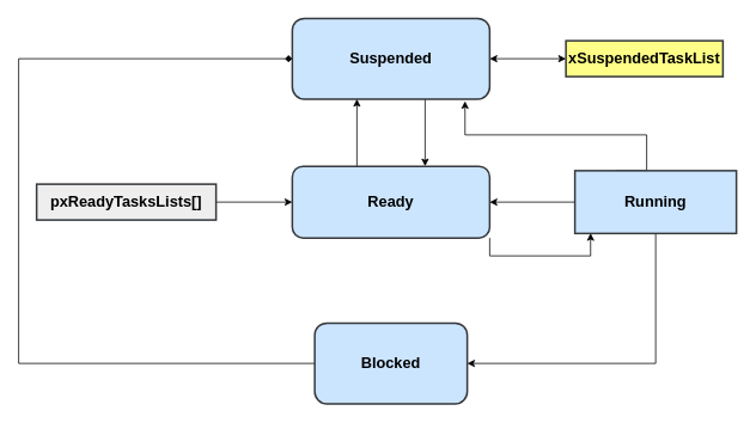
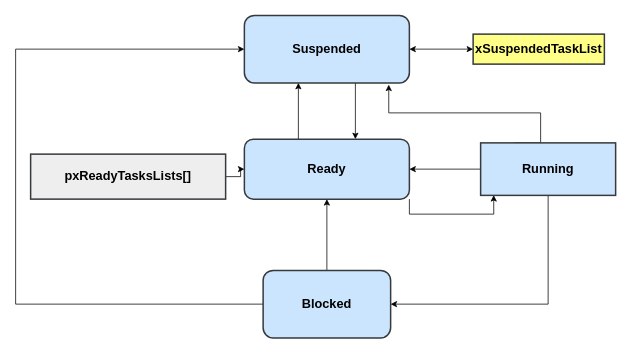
  <mxCell id="0" />
  <mxCell id="1" parent="0" />
  <mxCell id="2" style="edgeStyle=orthogonalEdgeStyle;rounded=0;orthogonalLoop=1;jettySize=auto;html=1;exitX=0.75;exitY=1;exitDx=0;exitDy=0;entryX=0.75;entryY=0;entryDx=0;entryDy=0;fontSize=20;" edge="1" parent="1"><mxGeometry relative="1" as="geometry"><mxPoint x="473" y="110" as="sourcePoint" /><mxPoint x="473" y="185" as="targetPoint" /></mxGeometry></mxCell>
  <mxCell id="3" value="Suspended" style="rounded=1;whiteSpace=wrap;html=1;fillColor=#cce5ff;strokeColor=#36393d;strokeWidth=2;fontStyle=1;fontSize=17;labelPosition=center;verticalLabelPosition=middle;align=center;verticalAlign=middle;textDirection=ltr;" vertex="1" parent="1"><mxGeometry x="325" y="20" width="220" height="90" as="geometry" /></mxCell>
  <mxCell id="4" style="edgeStyle=orthogonalEdgeStyle;rounded=0;orthogonalLoop=1;jettySize=auto;html=1;exitX=0.25;exitY=0;exitDx=0;exitDy=0;entryX=0.25;entryY=1;entryDx=0;entryDy=0;fontSize=20;" edge="1" parent="1"><mxGeometry relative="1" as="geometry"><mxPoint x="397" y="185" as="sourcePoint" /><mxPoint x="397" y="110" as="targetPoint" /></mxGeometry></mxCell>
  <mxCell id="5" style="edgeStyle=orthogonalEdgeStyle;rounded=0;orthogonalLoop=1;jettySize=auto;html=1;exitX=1;exitY=1;exitDx=0;exitDy=0;entryX=0.097;entryY=0.995;entryDx=0;entryDy=0;entryPerimeter=0;fontSize=20;" edge="1" parent="1" source="6" target="13"><mxGeometry relative="1" as="geometry" /></mxCell>
  <mxCell id="6" value="Ready" style="rounded=1;whiteSpace=wrap;html=1;fillColor=#cce5ff;strokeColor=#36393d;strokeWidth=2;fontStyle=1;fontSize=17;" vertex="1" parent="1"><mxGeometry x="325" y="185" width="220" height="80" as="geometry" /></mxCell>
- <mxCell id="8" style="edgeStyle=orthogonalEdgeStyle;rounded=0;orthogonalLoop=1;jettySize=auto;html=1;fontSize=20;entryX=0;entryY=0.5;entryDx=0;entryDy=0;endArrow=diamond;" edge="1" parent="1" source="9" target="3"><mxGeometry relative="1" as="geometry"><mxPoint x="20" y="140" as="targetPoint" /><Array as="points"><mxPoint x="20" y="405" /><mxPoint x="20" y="65" /></Array></mxGeometry></mxCell>
+ <mxCell id="7" style="edgeStyle=orthogonalEdgeStyle;rounded=0;orthogonalLoop=1;jettySize=auto;html=1;exitX=0.5;exitY=0;exitDx=0;exitDy=0;fontSize=20;" edge="1" parent="1" source="9" target="6"><mxGeometry relative="1" as="geometry" /></mxCell>
+ <mxCell id="8" style="edgeStyle=orthogonalEdgeStyle;rounded=0;orthogonalLoop=1;jettySize=auto;html=1;fontSize=20;entryX=0;entryY=0.5;entryDx=0;entryDy=0;" edge="1" parent="1" source="9" target="3"><mxGeometry relative="1" as="geometry"><mxPoint x="20" y="140" as="targetPoint" /><Array as="points"><mxPoint x="20" y="405" /><mxPoint x="20" y="65" /></Array></mxGeometry></mxCell>
  <mxCell id="9" value="Blocked" style="rounded=1;whiteSpace=wrap;html=1;fillColor=#cce5ff;strokeColor=#36393d;strokeWidth=2;fontStyle=1;fontSize=17;" vertex="1" parent="1"><mxGeometry x="350" y="360" width="170" height="90" as="geometry" /></mxCell>
  <mxCell id="10" style="edgeStyle=orthogonalEdgeStyle;rounded=0;orthogonalLoop=1;jettySize=auto;html=1;fontSize=20;" edge="1" parent="1" source="13" target="6"><mxGeometry relative="1" as="geometry" /></mxCell>
  <mxCell id="11" style="edgeStyle=orthogonalEdgeStyle;rounded=0;orthogonalLoop=1;jettySize=auto;html=1;entryX=0.875;entryY=1.026;entryDx=0;entryDy=0;fontSize=20;exitX=0.25;exitY=0;exitDx=0;exitDy=0;entryPerimeter=0;" edge="1" parent="1" source="13" target="3"><mxGeometry relative="1" as="geometry"><mxPoint x="690" y="170" as="sourcePoint" /><Array as="points"><mxPoint x="720" y="190" /><mxPoint x="720" y="150" /><mxPoint x="517" y="150" /></Array></mxGeometry></mxCell>
  <mxCell id="12" style="edgeStyle=orthogonalEdgeStyle;rounded=0;orthogonalLoop=1;jettySize=auto;html=1;entryX=1;entryY=0.5;entryDx=0;entryDy=0;fontSize=20;exitX=0.5;exitY=1;exitDx=0;exitDy=0;" edge="1" parent="1" source="13" target="9"><mxGeometry relative="1" as="geometry" /></mxCell>
  <mxCell id="13" value="Running " style="whiteSpace=wrap;html=1;fillColor=#cce5ff;strokeColor=#36393d;strokeWidth=2;fontStyle=1;fontSize=17;rounded=0;" vertex="1" parent="1"><mxGeometry x="640" y="190" width="180" height="70" as="geometry" /></mxCell>
  <mxCell id="14" value="xSuspendedTaskList" style="rounded=0;whiteSpace=wrap;html=1;fontSize=17;strokeWidth=2;fillColor=#ffff88;strokeColor=#36393d;fontStyle=1" vertex="1" parent="1"><mxGeometry x="630" y="45" width="175" height="40" as="geometry" /></mxCell>
  <mxCell id="15" value="" style="endArrow=classic;startArrow=classic;html=1;rounded=0;fontSize=17;entryX=0;entryY=0.5;entryDx=0;entryDy=0;exitX=1;exitY=0.5;exitDx=0;exitDy=0;" edge="1" parent="1" source="3" target="14"><mxGeometry width="50" height="50" relative="1" as="geometry"><mxPoint x="340" y="250" as="sourcePoint" /><mxPoint x="390" y="200" as="targetPoint" /></mxGeometry></mxCell>
  <mxCell id="16" style="edgeStyle=orthogonalEdgeStyle;rounded=0;orthogonalLoop=1;jettySize=auto;html=1;fontSize=17;" edge="1" parent="1" source="17" target="6"><mxGeometry relative="1" as="geometry" /></mxCell>
- <mxCell id="17" value="pxReadyTasksLists[]" style="rounded=0;whiteSpace=wrap;html=1;fontSize=17;strokeWidth=2;fillColor=#eeeeee;strokeColor=#36393d;fontStyle=1" vertex="1" parent="1"><mxGeometry x="40" y="205" width="200" height="40" as="geometry" /></mxCell>
+ <mxCell id="17" value="pxReadyTasksLists[]" style="rounded=0;whiteSpace=wrap;html=1;fontSize=17;strokeWidth=2;fillColor=#eeeeee;strokeColor=#36393d;fontStyle=1" vertex="1" parent="1"><mxGeometry x="40" y="205" width="260" height="60" as="geometry" /></mxCell>
